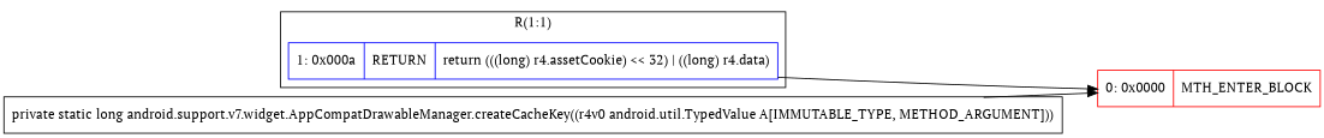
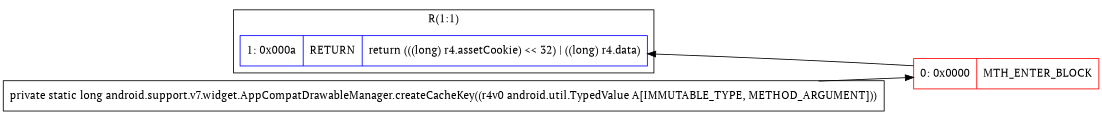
  digraph {
    rankdir=LR
    fontname="PT Serif"
    node [shape=record fontname="PT Serif"]
    edge [fontname="PT Serif"]
    n1 [color=blue label="{1\:\ 0x000a|RETURN\l|return (((long) r4.assetCookie) \<\< 32) \| ((long) r4.data)\l}"]
    n2 [color=red label="{0\:\ 0x0000|MTH_ENTER_BLOCK\l}"]
    n3 [label="{private static long android.support.v7.widget.AppCompatDrawableManager.createCacheKey((r4v0 android.util.TypedValue A[IMMUTABLE_TYPE, METHOD_ARGUMENT])) }"]
    subgraph cluster_1 {
      label="R(1:1)"
      n1
    }
-   n1 -> n2
+   n2 -> n1
    n3 -> n2
  }
